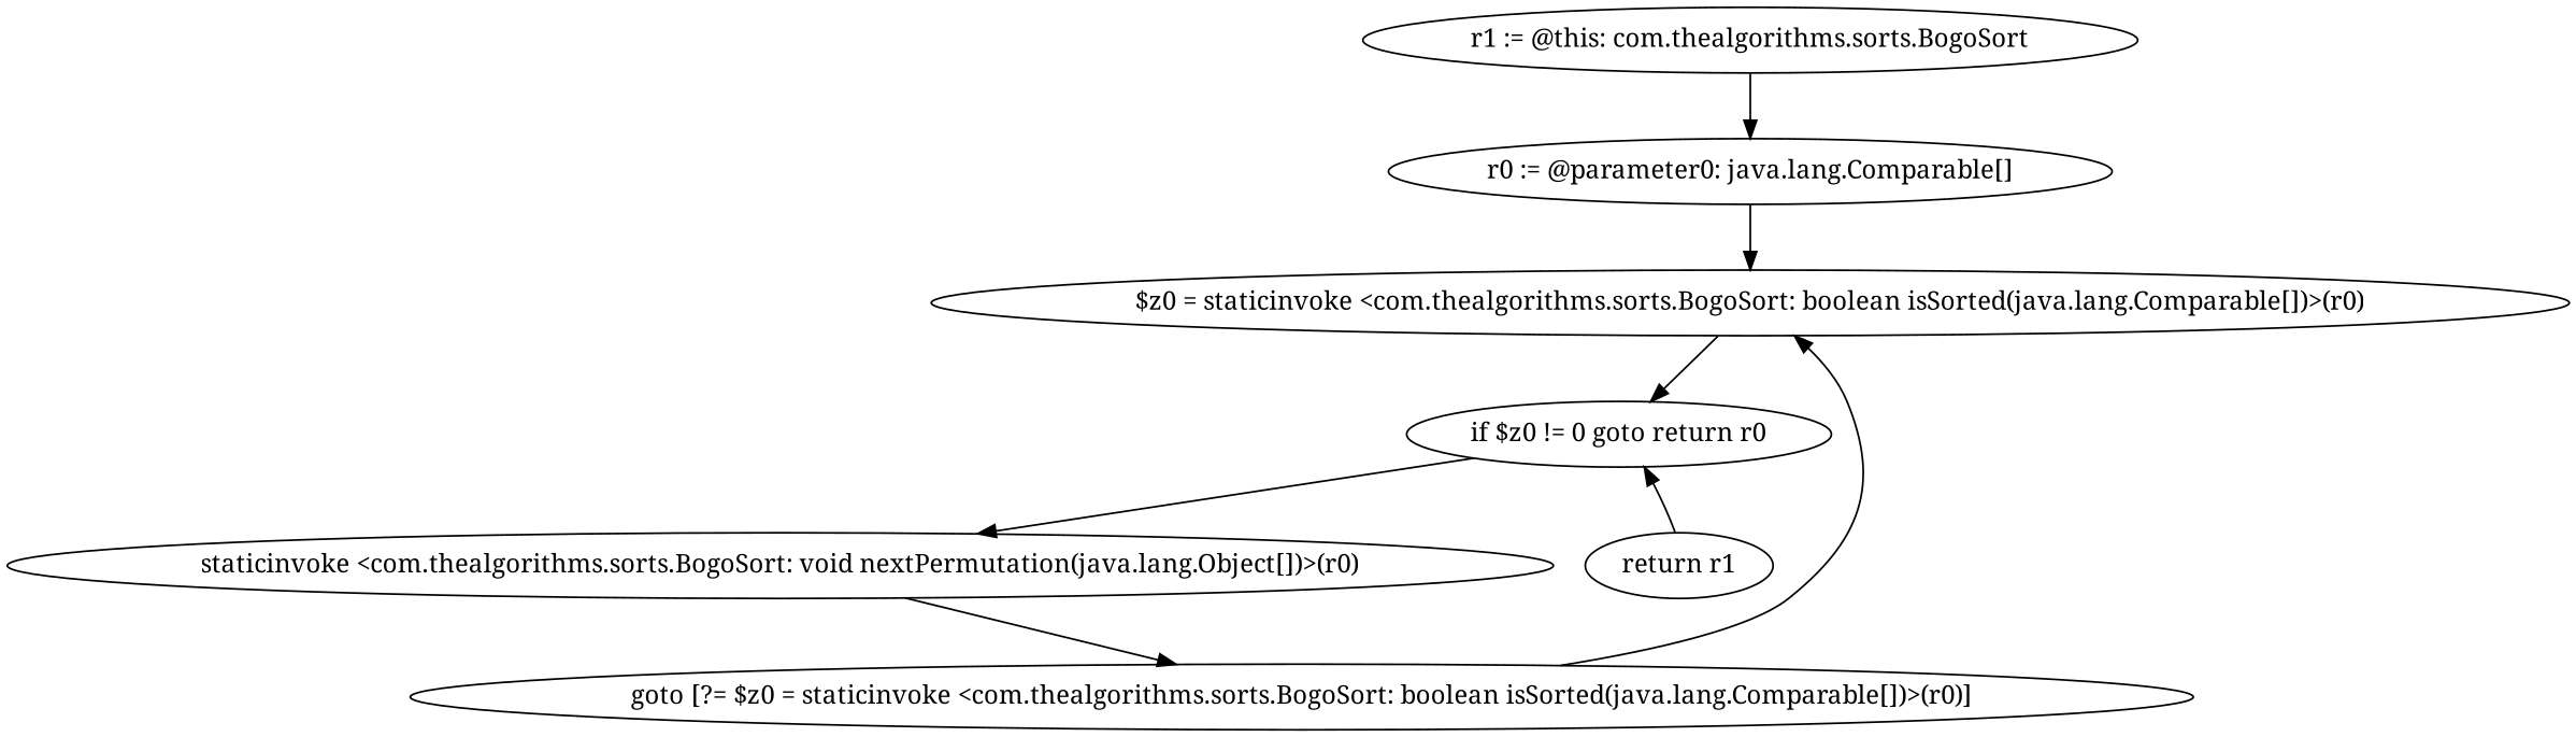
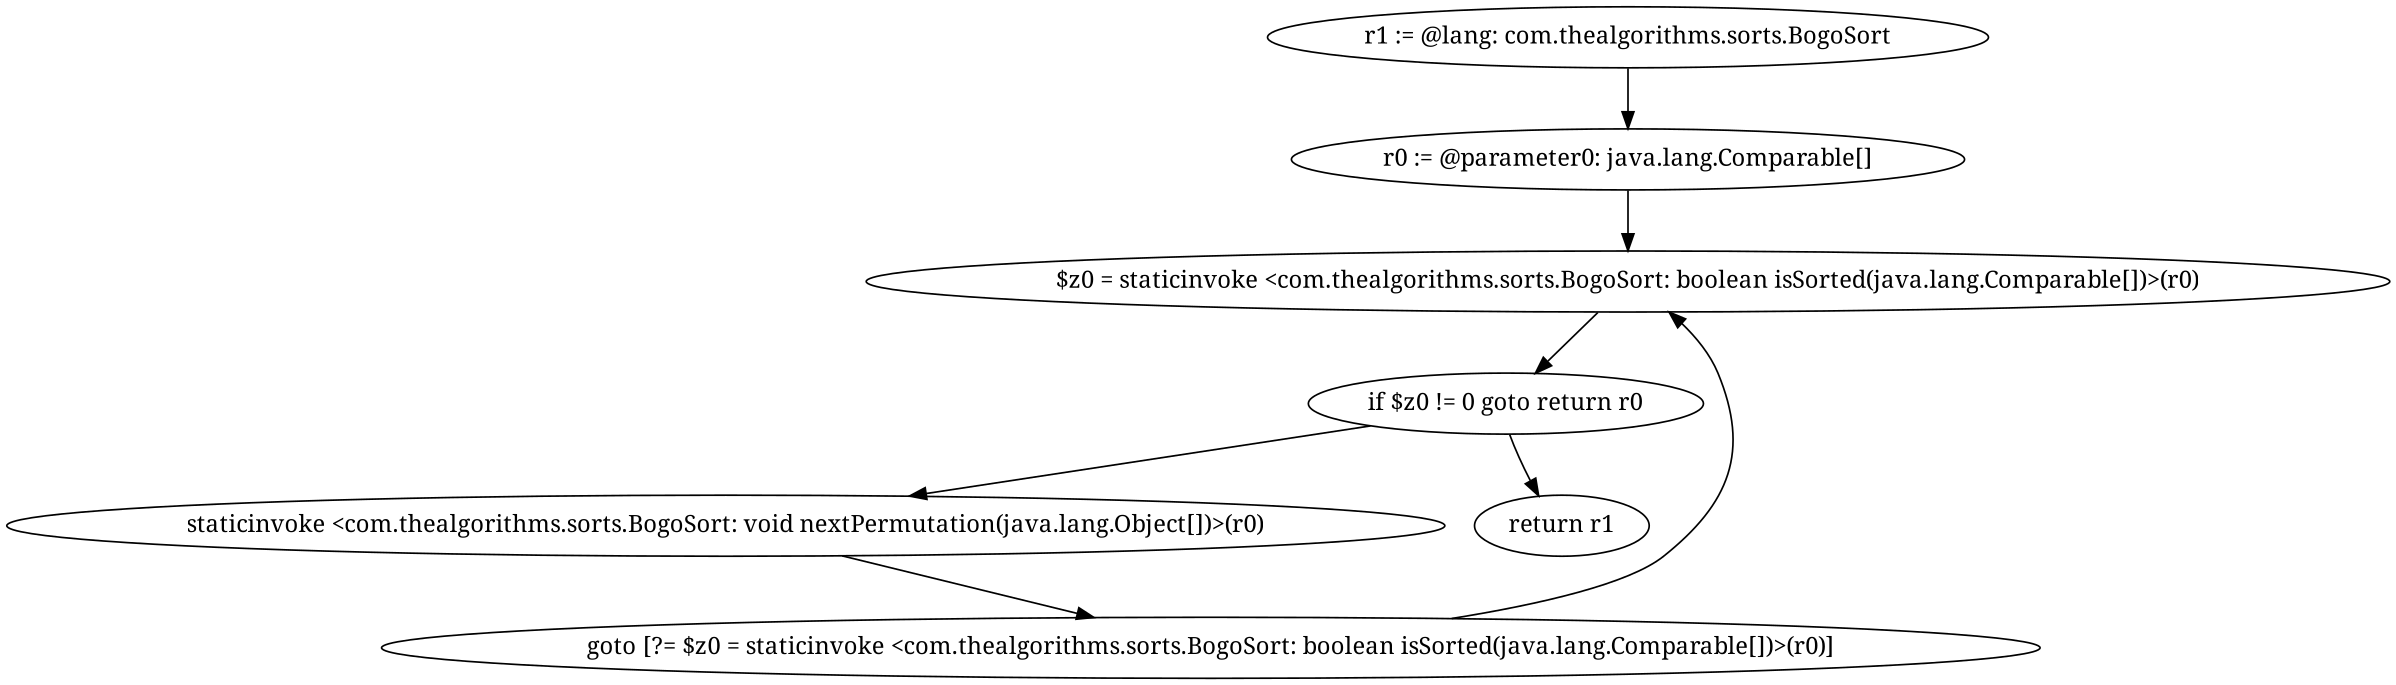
  digraph {
    fontname="Noto Serif"
    node [fontname="Noto Serif"]
    edge [fontname="Noto Serif"]
-   "r1 := @this: com.thealgorithms.sorts.BogoSort"
+   "r1 := @this: com.thealgorithms.sorts.BogoSort" [label="r1 := @lang: com.thealgorithms.sorts.BogoSort"]
    "r0 := @parameter0: java.lang.Comparable[]"
    "$z0 = staticinvoke <com.thealgorithms.sorts.BogoSort: boolean isSorted(java.lang.Comparable[])>(r0)"
    "if $z0 != 0 goto return r0"
    "staticinvoke <com.thealgorithms.sorts.BogoSort: void nextPermutation(java.lang.Object[])>(r0)"
    n6 [label="return r1"]
    "goto [?= $z0 = staticinvoke <com.thealgorithms.sorts.BogoSort: boolean isSorted(java.lang.Comparable[])>(r0)]"
    "r1 := @this: com.thealgorithms.sorts.BogoSort" -> "r0 := @parameter0: java.lang.Comparable[]"
    "r0 := @parameter0: java.lang.Comparable[]" -> "$z0 = staticinvoke <com.thealgorithms.sorts.BogoSort: boolean isSorted(java.lang.Comparable[])>(r0)"
    "$z0 = staticinvoke <com.thealgorithms.sorts.BogoSort: boolean isSorted(java.lang.Comparable[])>(r0)" -> "if $z0 != 0 goto return r0"
    "if $z0 != 0 goto return r0" -> "staticinvoke <com.thealgorithms.sorts.BogoSort: void nextPermutation(java.lang.Object[])>(r0)"
-   n6 -> "if $z0 != 0 goto return r0"
+   "if $z0 != 0 goto return r0" -> n6
    "staticinvoke <com.thealgorithms.sorts.BogoSort: void nextPermutation(java.lang.Object[])>(r0)" -> "goto [?= $z0 = staticinvoke <com.thealgorithms.sorts.BogoSort: boolean isSorted(java.lang.Comparable[])>(r0)]"
    "goto [?= $z0 = staticinvoke <com.thealgorithms.sorts.BogoSort: boolean isSorted(java.lang.Comparable[])>(r0)]" -> "$z0 = staticinvoke <com.thealgorithms.sorts.BogoSort: boolean isSorted(java.lang.Comparable[])>(r0)"
  }
